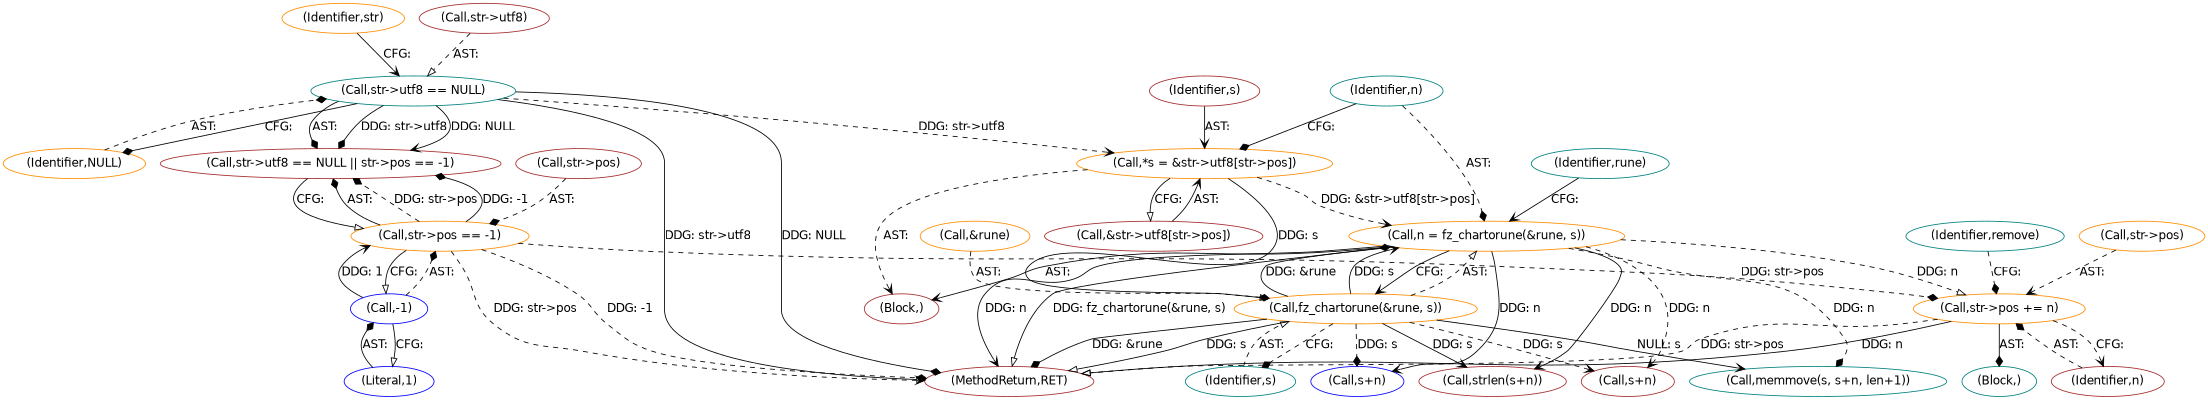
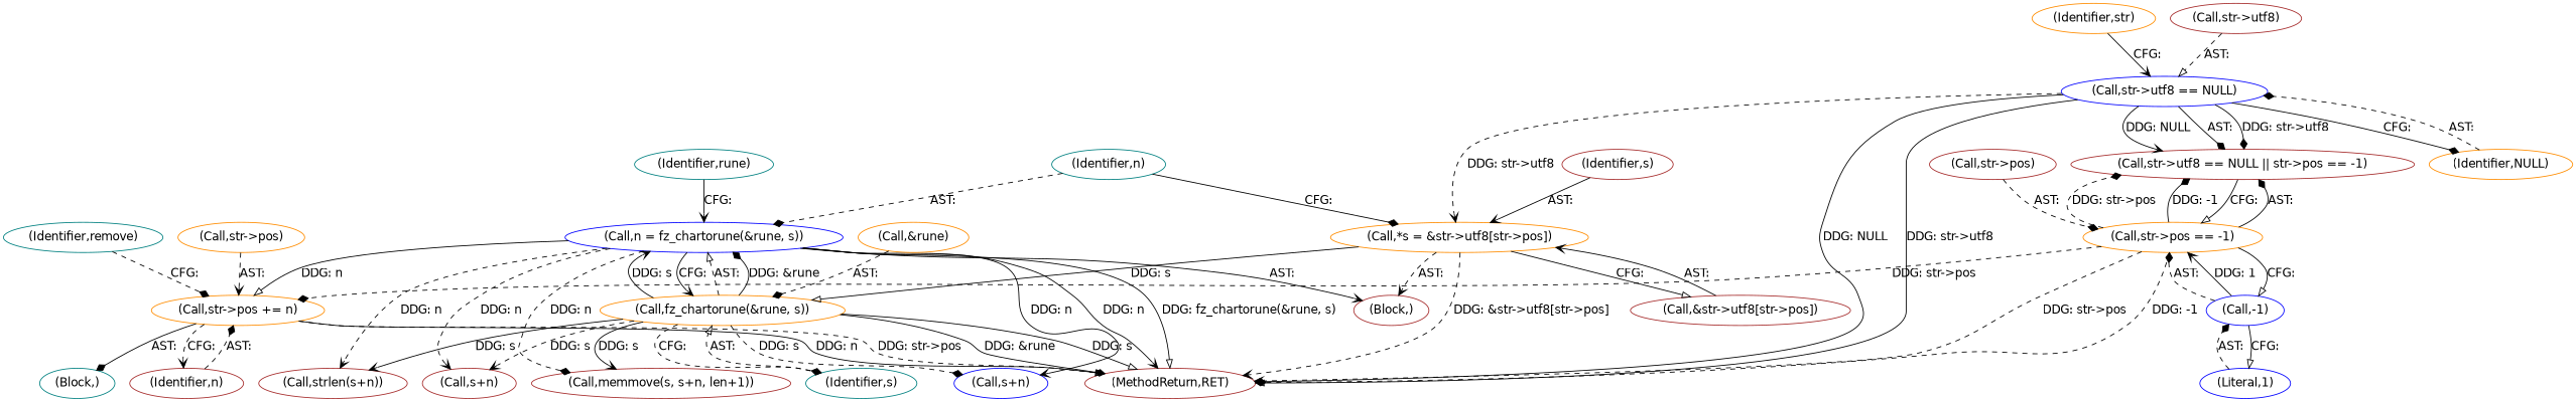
  digraph {
    fontname="DejaVu Sans"
    node [color=brown fontname="DejaVu Sans"]
    edge [arrowhead=diamond fontname="DejaVu Sans" style=solid]
    n1 [color=darkorange label="(Call,str->pos += n)"]
    n2 [label="(MethodReturn,RET)"]
    n3 [color=teal label="(Block,)"]
    n4 [label="(Identifier,n)"]
-   n5 [color=darkorange label="(Call,n = fz_chartorune(&rune, s))"]
+   n5 [color=blue label="(Call,n = fz_chartorune(&rune, s))"]
    n6 [color=darkorange label="(Call,fz_chartorune(&rune, s))"]
    n7 [color=blue label="(Call,s+n)"]
    n8 [label="(Block,)"]
-   n9 [color=teal label="(Call,memmove(s, s+n, len+1))"]
+   n9 [label="(Call,memmove(s, s+n, len+1))"]
    n10 [label="(Call,strlen(s+n))"]
    n11 [label="(Call,s+n)"]
    n12 [color=teal label="(Identifier,s)"]
    n13 [color=darkorange label="(Call,*s = &str->utf8[str->pos])"]
    n14 [label="(Call,&str->utf8[str->pos])"]
-   n15 [color=teal label="(Call,str->utf8 == NULL)"]
+   n15 [color=blue label="(Call,str->utf8 == NULL)"]
    n16 [label="(Call,str->utf8 == NULL || str->pos == -1)"]
    n17 [color=darkorange label="(Identifier,NULL)"]
    n18 [color=darkorange label="(Call,str->pos == -1)"]
    n19 [color=blue label="(Call,-1)"]
    n20 [color=blue label="(Literal,1)"]
    n21 [color=teal label="(Identifier,remove)"]
    n22 [color=teal label="(Identifier,n)"]
    n23 [color=darkorange label="(Call,str->pos)"]
    n24 [color=teal label="(Identifier,rune)"]
    n25 [label="(Identifier,s)"]
    n26 [color=darkorange label="(Call,&rune)"]
    n27 [color=darkorange label="(Identifier,str)"]
    n28 [label="(Call,str->utf8)"]
    n29 [label="(Call,str->pos)"]
    n1 -> n2 [arrowhead=onormal label="DDG: str->pos" style=dashed]
    n1 -> n2 [arrowhead=onormal label="DDG: n"]
    n1 -> n3 [label="AST: "]
    n1 -> n4 [arrowhead=vee label="CFG: " style=dashed]
    n4 -> n1 [label="AST: " style=dashed]
-   n5 -> n1 [arrowhead=onormal label="DDG: n" style=dashed]
+   n5 -> n1 [arrowhead=onormal label="DDG: n"]
    n5 -> n2 [arrowhead=vee label="DDG: n"]
    n5 -> n2 [arrowhead=onormal label="DDG: fz_chartorune(&rune, s)"]
    n5 -> n6 [arrowhead=vee label="CFG: "]
    n5 -> n7 [arrowhead=vee label="DDG: n"]
    n5 -> n8 [arrowhead=vee label="AST: "]
    n5 -> n9 [label="DDG: n" style=dashed]
-   n5 -> n10 [arrowhead=vee label="DDG: n"]
+   n5 -> n10 [arrowhead=vee label="DDG: n" style=dashed]
    n5 -> n11 [arrowhead=vee label="DDG: n" style=dashed]
    n6 -> n2 [label="DDG: &rune"]
    n6 -> n2 [arrowhead=onormal label="DDG: s"]
    n6 -> n5 [arrowhead=onormal label="AST: " style=dashed]
    n6 -> n5 [label="DDG: &rune"]
    n6 -> n5 [arrowhead=vee label="DDG: s"]
    n6 -> n7 [label="DDG: s" style=dashed]
-   n6 -> n9 [arrowhead=vee label="NULL: s"]
+   n6 -> n9 [arrowhead=vee label="DDG: s"]
    n6 -> n10 [arrowhead=vee label="DDG: s"]
    n6 -> n11 [arrowhead=vee label="DDG: s" style=dashed]
    n6 -> n12 [label="CFG: " style=dashed]
    n12 -> n6 [arrowhead=onormal label="AST: " style=dashed]
-   n13 -> n5 [arrowhead=vee label="DDG: &str->utf8[str->pos]" style=dashed]
+   n13 -> n2 [arrowhead=vee label="DDG: &str->utf8[str->pos]" style=dashed]
    n13 -> n6 [arrowhead=onormal label="DDG: s"]
    n13 -> n8 [arrowhead=vee label="AST: " style=dashed]
    n13 -> n14 [arrowhead=onormal label="CFG: "]
    n14 -> n13 [arrowhead=vee label="AST: "]
    n15 -> n2 [label="DDG: NULL"]
    n15 -> n2 [arrowhead=onormal label="DDG: str->utf8"]
    n15 -> n13 [arrowhead=vee label="DDG: str->utf8" style=dashed]
    n15 -> n16 [label="AST: "]
    n15 -> n16 [label="DDG: str->utf8"]
    n15 -> n16 [arrowhead=vee label="DDG: NULL"]
    n15 -> n17 [label="CFG: "]
    n16 -> n18 [arrowhead=onormal label="CFG: "]
    n17 -> n15 [label="AST: " style=dashed]
    n18 -> n1 [label="DDG: str->pos" style=dashed]
    n18 -> n2 [arrowhead=vee label="DDG: str->pos" style=dashed]
    n18 -> n2 [label="DDG: -1" style=dashed]
    n18 -> n16 [label="AST: "]
    n18 -> n16 [label="DDG: str->pos" style=dashed]
    n18 -> n16 [label="DDG: -1"]
    n18 -> n19 [arrowhead=onormal label="CFG: "]
    n19 -> n18 [label="AST: " style=dashed]
    n19 -> n18 [arrowhead=vee label="DDG: 1"]
    n19 -> n20 [arrowhead=onormal label="CFG: "]
-   n20 -> n19 [label="AST: "]
+   n20 -> n19 [label="AST: " style=dashed]
    n21 -> n1 [label="CFG: " style=dashed]
    n22 -> n5 [label="AST: " style=dashed]
    n22 -> n13 [label="CFG: "]
    n23 -> n1 [arrowhead=vee label="AST: " style=dashed]
    n24 -> n5 [arrowhead=vee label="CFG: "]
    n25 -> n13 [arrowhead=vee label="AST: "]
    n26 -> n6 [label="AST: " style=dashed]
    n27 -> n15 [arrowhead=vee label="CFG: "]
    n28 -> n15 [arrowhead=onormal label="AST: " style=dashed]
    n29 -> n18 [label="AST: " style=dashed]
  }
